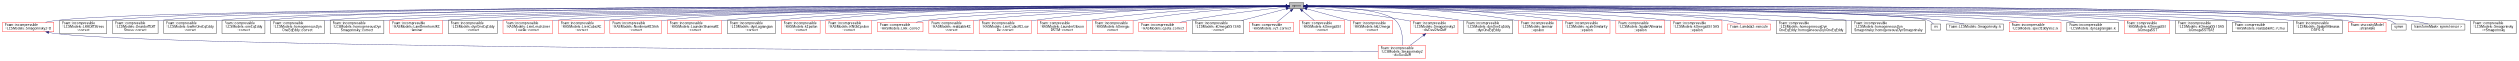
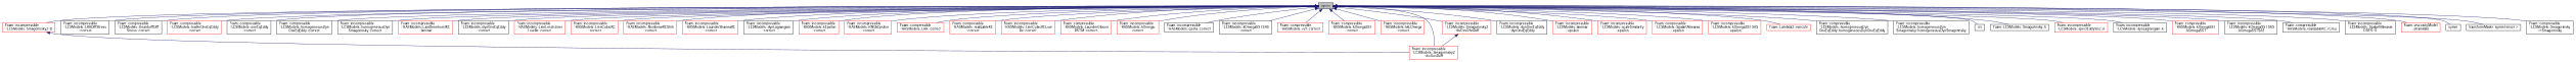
  digraph {
    fontname=Inter
    rankdir=TB
    node [color=red fontname=Inter fontsize=10 shape=record]
    edge [color=midnightblue dir=back fontname=Inter fontsize=10 labelfontname=FreeSans labelfontsize=10 style=solid]
    n1 [color=black fillcolor=grey75 fontcolor=black height=0.2 label=symm style=filled width=0.4]
    n2 [height=0.2 label="Foam::incompressible\l::LESModels::Smagorinsky2::B" width=0.4]
    n3 [color=black height=0.2 label="Foam::incompressible\l::LESModels::LRRDiffStress\l::correct" width=0.4]
    n4 [color=black height=0.2 label="Foam::compressible\l::LESModels::DeardorffDiff\lStress::correct" width=0.4]
-   n5 [color=black height=0.2 label="Foam::compressible\l::LESModels::lowReOneEqEddy\l::correct" width=0.4]
+   n5 [height=0.2 label="Foam::compressible\l::LESModels::lowReOneEqEddy\l::correct" width=0.4]
    n6 [color=black height=0.2 label="Foam::compressible\l::LESModels::oneEqEddy\l::correct" width=0.4]
    n7 [color=black height=0.2 label="Foam::compressible\l::LESModels::homogeneousDyn\lOneEqEddy::correct" width=0.4]
    n8 [color=black height=0.2 label="Foam::incompressible\l::LESModels::homogeneousDyn\lSmagorinsky::correct" width=0.4]
    n9 [height=0.2 label="Foam::incompressible\l::RASModels::LamBremhorstKE\l::laminar" width=0.4]
    n10 [color=black height=0.2 label="Foam::incompressible\l::LESModels::dynOneEqEddy\l::correct" width=0.4]
    n11 [height=0.2 label="Foam::incompressible\l::RASModels::LienLeschziner\lLowRe::correct" width=0.4]
    n12 [height=0.2 label="Foam::incompressible\l::RASModels::LienCubicKE\l::correct" width=0.4]
    n13 [height=0.2 label="Foam::incompressible\l::RASModels::NonlinearKEShih\l::correct" width=0.4]
    n14 [height=0.2 label="Foam::incompressible\l::RASModels::LaunderSharmaKE\l::correct" width=0.4]
    n15 [color=black height=0.2 label="Foam::incompressible\l::LESModels::dynLagrangian\l::correct" width=0.4]
    n16 [height=0.2 label="Foam::incompressible\l::RASModels::kEpsilon\l::correct" width=0.4]
    n17 [height=0.2 label="Foam::incompressible\l::RASModels::RNGkEpsilon\l::correct" width=0.4]
    n18 [height=0.2 label="Foam::compressible\l::RASModels::LRR::correct" width=0.4]
    n19 [height=0.2 label="Foam::compressible\l::RASModels::realizableKE\l::correct" width=0.4]
    n20 [height=0.2 label="Foam::incompressible\l::RASModels::LienCubicKELow\lRe::correct" width=0.4]
    n21 [height=0.2 label="Foam::compressible\l::RASModels::LaunderGibson\lRSTM::correct" width=0.4]
    n22 [height=0.2 label="Foam::incompressible\l::RASModels::kOmega::\lcorrect" width=0.4]
-   n23 [height=0.2 label="Foam::incompressible\l::RASModels::qZeta::correct" width=0.4]
+   n23 [color=black height=0.2 label="Foam::incompressible\l::RASModels::qZeta::correct" width=0.4]
    n24 [color=black height=0.2 label="Foam::incompressible\l::LESModels::kOmegaSSTSAS\l::correct" width=0.4]
    n25 [height=0.2 label="Foam::compressible\l::RASModels::v2f::correct" width=0.4]
    n26 [height=0.2 label="Foam::compressible\l::RASModels::kOmegaSST\l::correct" width=0.4]
    n27 [height=0.2 label="Foam::incompressible\l::RASModels::kkLOmega\l::correct" width=0.4]
    n28 [height=0.2 label="Foam::incompressible\l::LESModels::Smagorinsky2\l::divDevReff" width=0.4]
    n29 [height=0.2 label="Foam::incompressible\l::LESModels::Smagorinsky2\l::divDevRhoReff" width=0.4]
    n30 [color=black height=0.2 label="Foam::incompressible\l::LESModels::dynOneEqEddy\l::dynOneEqEddy" width=0.4]
    n31 [height=0.2 label="Foam::incompressible\l::LESModels::laminar\l::epsilon" width=0.4]
    n32 [height=0.2 label="Foam::incompressible\l::LESModels::scaleSimilarity\l::epsilon" width=0.4]
    n33 [height=0.2 label="Foam::compressible\l::LESModels::SpalartAllmaras\l::epsilon" width=0.4]
    n34 [height=0.2 label="Foam::incompressible\l::LESModels::kOmegaSSTSAS\l::epsilon" width=0.4]
    n35 [height=0.2 label="Foam::Lambda2::execute" width=0.4]
    n36 [color=black height=0.2 label="Foam::compressible\l::LESModels::homogeneousDyn\lOneEqEddy::homogeneousDynOneEqEddy" width=0.4]
    n37 [color=black height=0.2 label="Foam::incompressible\l::LESModels::homogeneousDyn\lSmagorinsky::homogeneousDynSmagorinsky" width=0.4]
    n38 [color=black height=0.2 label=inv width=0.4]
    n39 [color=black height=0.2 label="Foam::LESModels::Smagorinsky::k" width=0.4]
    n40 [height=0.2 label="Foam::incompressible\l::LESModels::spectEddyVisc::k" width=0.4]
    n41 [color=black height=0.2 label="Foam::incompressible\l::LESModels::dynLagrangian::k" width=0.4]
    n42 [height=0.2 label="Foam::compressible\l::RASModels::kOmegaSST\l::kOmegaSST" width=0.4]
    n43 [color=black height=0.2 label="Foam::incompressible\l::LESModels::kOmegaSSTSAS\l::kOmegaSSTSAS" width=0.4]
    n44 [color=black height=0.2 label="Foam::compressible\l::RASModels::realizableKE::rCmu" width=0.4]
    n45 [color=black height=0.2 label="Foam::incompressible\l::LESModels::SpalartAllmaras\lDDES::S" width=0.4]
    n46 [height=0.2 label="Foam::viscosityModel\l::strainRate" width=0.4]
    n47 [color=black height=0.2 label=symm width=0.4]
    n48 [color=black height=0.2 label="transformMask\< symmTensor \>" width=0.4]
    n49 [color=black height=0.2 label="Foam::compressible\l::LESModels::Smagorinsky\l::~Smagorinsky" width=0.4]
    n1 -> n2
    n1 -> n3
    n1 -> n4
    n1 -> n5
    n1 -> n6
    n1 -> n7
    n1 -> n8
    n1 -> n9
    n1 -> n10
    n1 -> n11
    n1 -> n12
    n1 -> n13
    n1 -> n14
    n1 -> n15
    n1 -> n16
    n1 -> n17
    n1 -> n18
    n1 -> n19
    n1 -> n20
    n1 -> n21
    n1 -> n22
    n1 -> n23
    n1 -> n24
    n1 -> n25
    n1 -> n26
    n1 -> n27
    n1 -> n28
    n1 -> n29
    n1 -> n30
    n1 -> n31
    n1 -> n32
    n1 -> n33
    n1 -> n34
    n1 -> n35
    n1 -> n36
    n1 -> n37
    n1 -> n38
    n1 -> n39
    n1 -> n40
    n1 -> n41
    n1 -> n42
    n1 -> n43
    n1 -> n44
    n1 -> n45
    n1 -> n46
    n1 -> n47
    n1 -> n48
    n1 -> n49
    n2 -> n28
    n29 -> n28
  }
